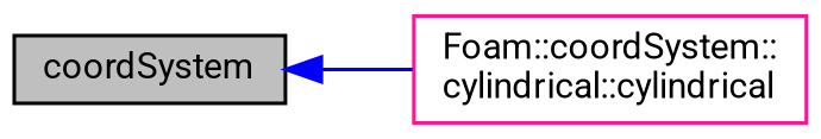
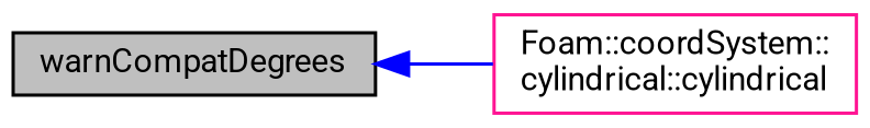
  digraph {
    rankdir=LR
    fontname=Roboto
    node [fontname=Roboto fontsize=10 shape=record]
-   n1 [color=black fillcolor=grey75 fontcolor=black height=0.2 label=coordSystem style=filled width=0.4]
+   n1 [color=black fillcolor=grey75 fontcolor=black height=0.2 label=warnCompatDegrees style=filled width=0.4]
    n2 [color=deeppink height=0.2 label="Foam::coordSystem::\lcylindrical::cylindrical" width=0.4]
    n1 -> n2 [color=blue dir=back fontname=Roboto fontsize=10 labelfontname=Helvetica labelfontsize=10 style=solid]
  }
